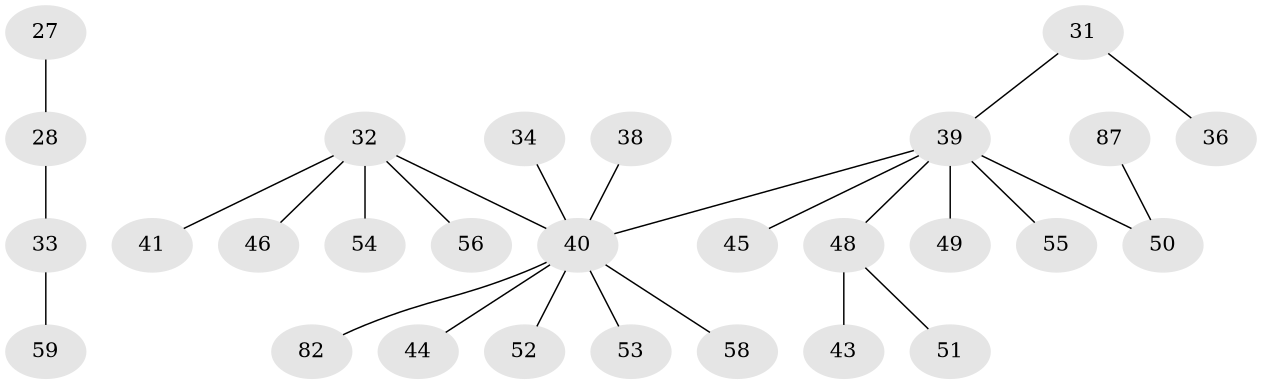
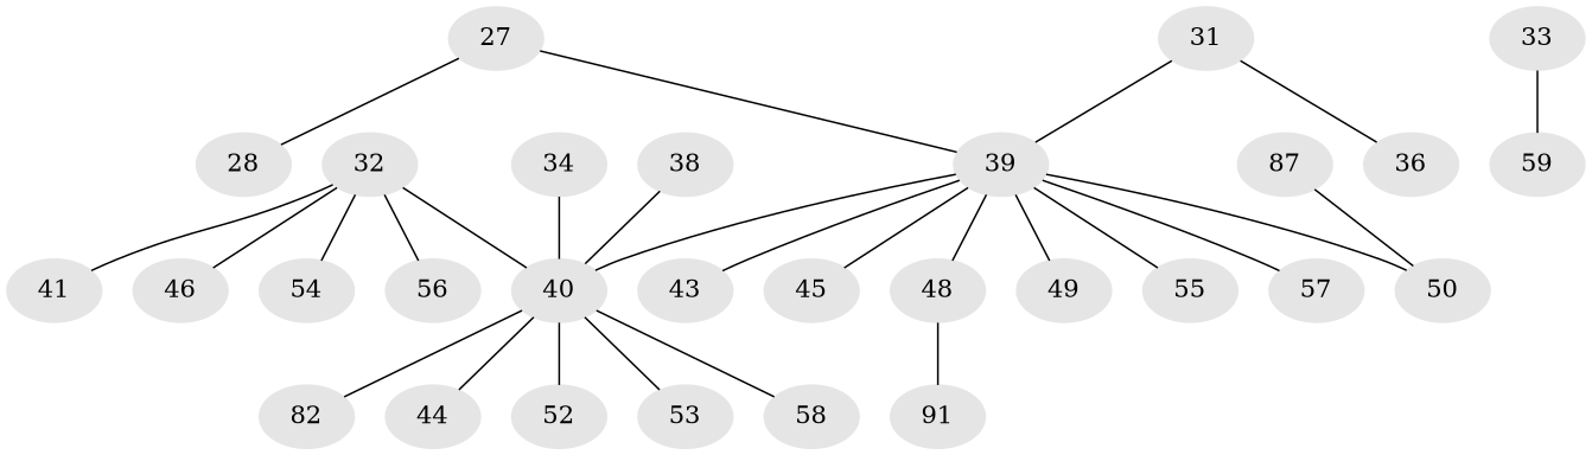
  graph {
    node [color=gray90 style=filled]
    27
    28
    39 [super="+23+24+26"]
    33
    40 [super="+15+37+35+13"]
    43
    45
    48
    49
    50 [super="+19+22+30"]
    55
+   57
    59
    31
    36
    32 [super="+6+10+9+12+20+25"]
    41
    46
    54
    56
    n21 [label=82]
    44
    52
    53
    58
    34
    38
-   51
+   51 [label=91]
    n29 [label=87]
    27 -- 28
-   28 -- 33
+   27 -- 39
    39 -- 40
-   48 -- 43
+   39 -- 43
    39 -- 45
    39 -- 48
    39 -- 49
    39 -- 50
    39 -- 55
+   39 -- 57
    33 -- 59
    40 -- n21
    40 -- 44
    40 -- 52
    40 -- 53
    40 -- 58
    48 -- 51
    31 -- 39
    31 -- 36
    32 -- 40
    32 -- 41
    32 -- 46
    32 -- 54
    32 -- 56
    34 -- 40
    38 -- 40
    n29 -- 50
  }
